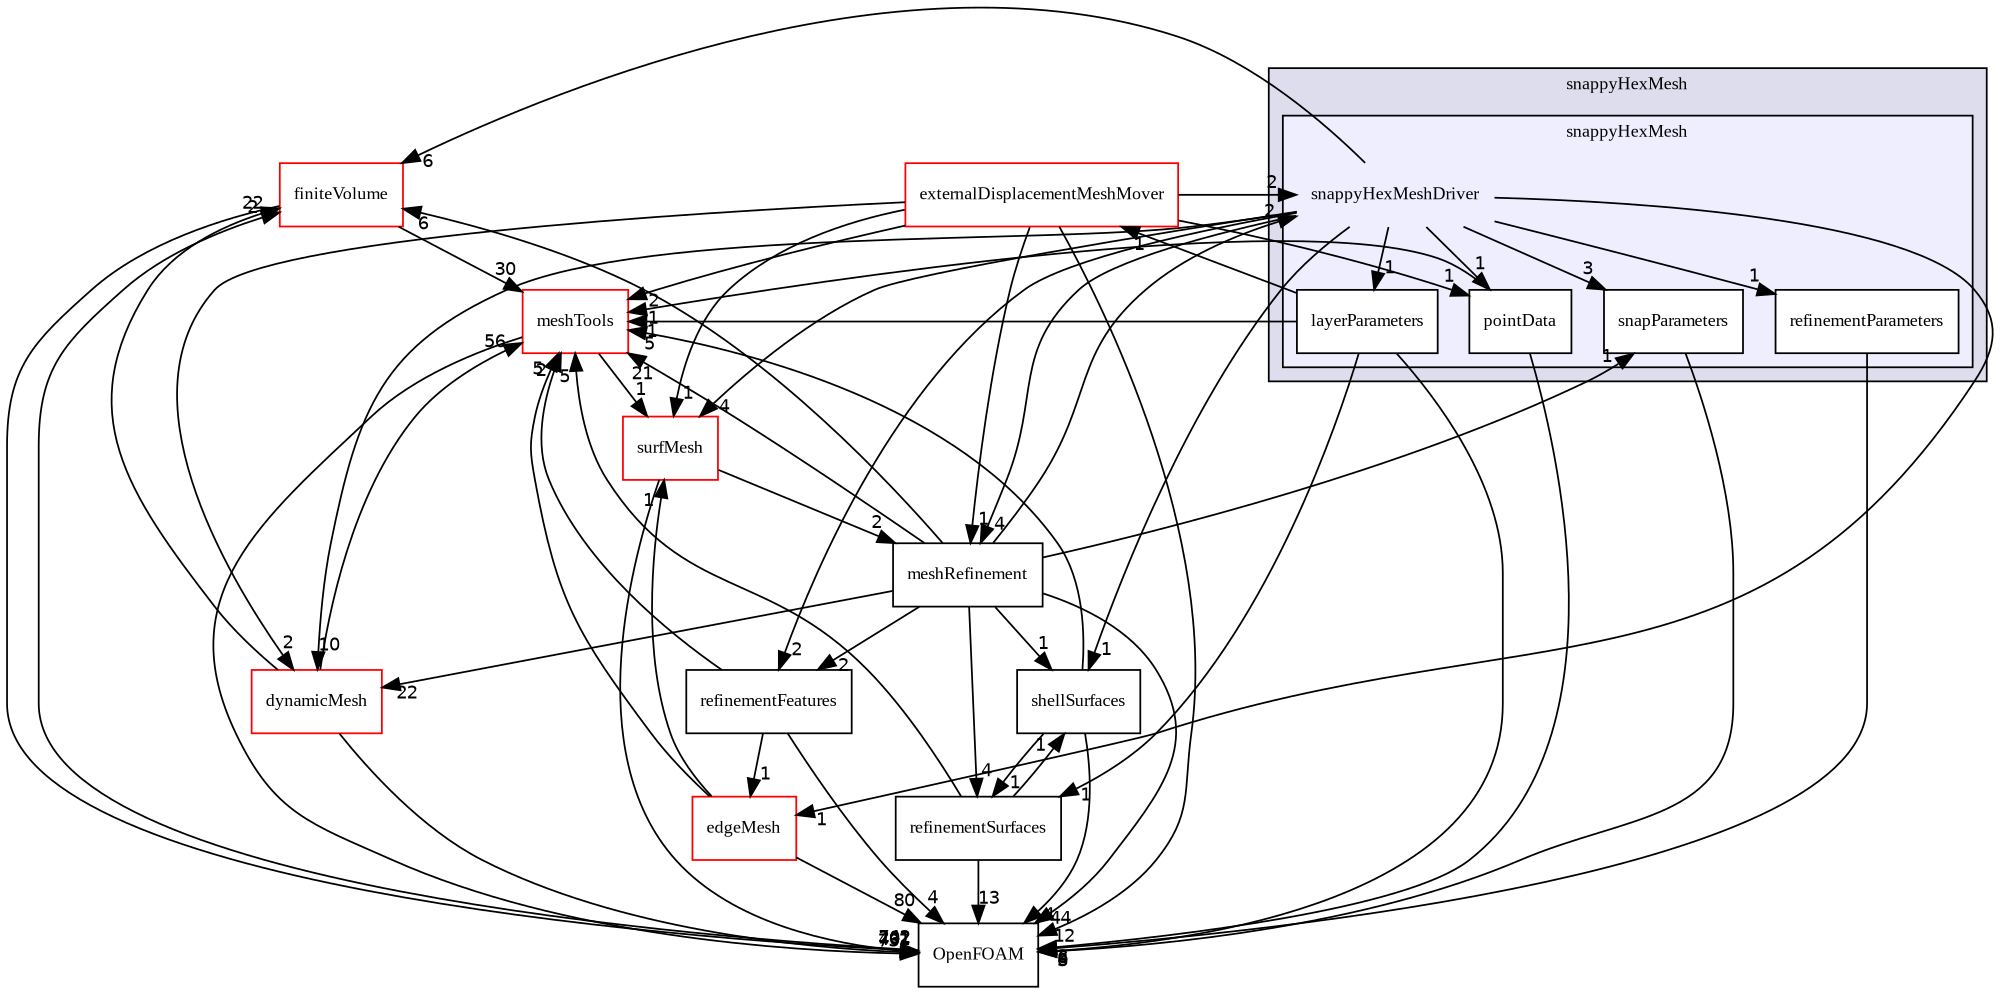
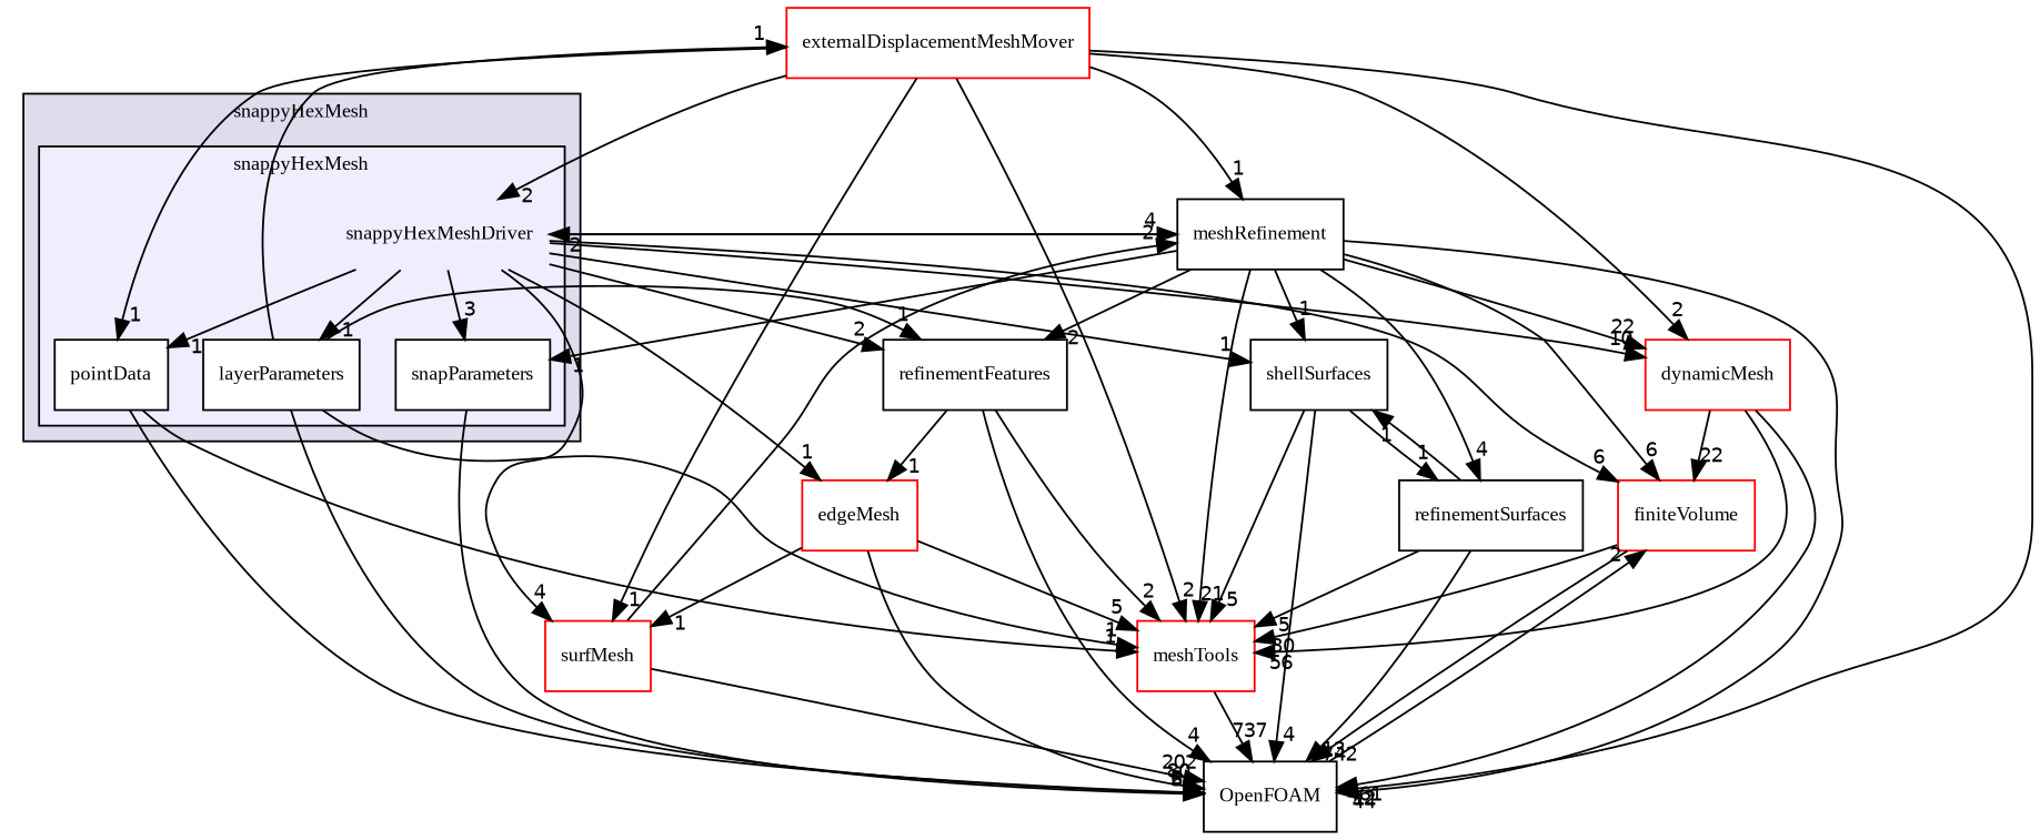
  digraph {
    compound=true
    fontname="Liberation Serif"
    node [fontname="Liberation Serif" fontsize=10 shape=box color=red]
    edge [fontname="Liberation Serif" headlabel=1 labeldistance=1.5 labelfontname=Helvetica labelfontsize=10]
    n1 [label=snappyHexMeshDriver shape=plaintext color=""]
    n2 [color=black fillcolor=white label=layerParameters style=filled]
    n3 [color=black fillcolor=white label=pointData style=filled]
-   n4 [color=black fillcolor=white label=refinementParameters style=filled]
    n5 [color=black fillcolor=white label=snapParameters style=filled]
    n6 [label=finiteVolume]
    n7 [label=meshRefinement color=""]
    n8 [label=surfMesh]
    n9 [label=dynamicMesh]
    n10 [label=refinementFeatures color=""]
    n11 [label=edgeMesh]
    n12 [label=shellSurfaces color=""]
    n13 [label=meshTools]
    n14 [label=externalDisplacementMeshMover]
    n15 [label=refinementSurfaces color=""]
    n16 [color=black label=OpenFOAM]
    subgraph cluster_1 {
      bgcolor="#ddddee"
      fontsize=10
      label=snappyHexMesh
      pencolor=black
      subgraph cluster_2 {
        bgcolor="#eeeeff"
        fontsize=10
        label=snappyHexMesh
        pencolor=black
        n1
        n2
        n3
-       n4
        n5
      }
    }
    n1 -> n2
    n1 -> n3
-   n1 -> n4
    n1 -> n5 [headlabel=3]
    n1 -> n6 [headlabel=6]
    n1 -> n7 [headlabel=4]
    n1 -> n8 [headlabel=4]
    n1 -> n9 [headlabel=10]
    n1 -> n10 [headlabel=2]
    n1 -> n11
    n1 -> n12
    n2 -> n13
    n2 -> n14
-   n2 -> n15
+   n2 -> n10
    n2 -> n16 [headlabel=6]
    n3 -> n13
    n3 -> n16 [headlabel=2]
-   n4 -> n16 [headlabel=6]
    n5 -> n16 [headlabel=3]
    n6 -> n13 [headlabel=30]
    n6 -> n16 [headlabel=742]
    n7 -> n1 [headlabel=2]
    n7 -> n5
    n7 -> n6 [headlabel=6]
    n7 -> n9 [headlabel=22]
    n7 -> n10 [headlabel=2]
    n7 -> n12
    n7 -> n13 [headlabel=21]
    n7 -> n15 [headlabel=4]
    n7 -> n16 [headlabel=44]
    n8 -> n7 [headlabel=2]
    n8 -> n16 [headlabel=202]
    n9 -> n6 [headlabel=22]
    n9 -> n13 [headlabel=56]
    n9 -> n16 [headlabel=461]
    n10 -> n11
    n10 -> n13 [headlabel=2]
    n10 -> n16 [headlabel=4]
    n11 -> n8
    n11 -> n13 [headlabel=5]
    n11 -> n16 [headlabel=80]
    n12 -> n13 [headlabel=5]
    n12 -> n15
    n12 -> n16 [headlabel=4]
-   n13 -> n8
    n13 -> n16 [headlabel=737]
    n14 -> n1 [headlabel=2]
    n14 -> n3
    n14 -> n7
    n14 -> n8
    n14 -> n9 [headlabel=2]
    n14 -> n13 [headlabel=2]
    n14 -> n16 [headlabel=12]
    n15 -> n12
    n15 -> n13 [headlabel=5]
    n15 -> n16 [headlabel=13]
    n16 -> n6 [headlabel=2]
  }
